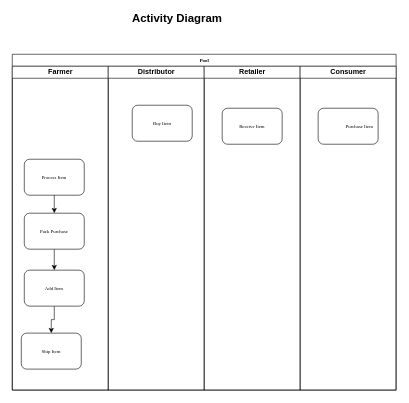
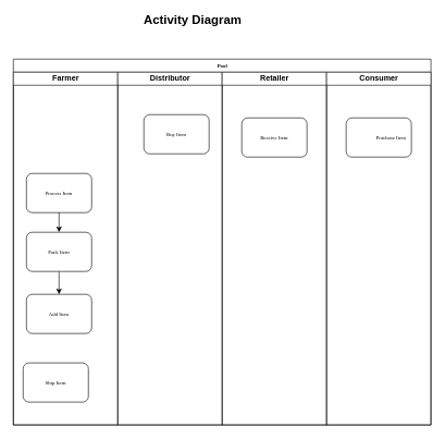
  <mxCell id="0" />
  <mxCell id="1" parent="0" />
  <mxCell id="2" value="Pool" style="swimlane;html=1;childLayout=stackLayout;startSize=20;rounded=0;shadow=0;labelBackgroundColor=none;strokeWidth=1;fontFamily=Verdana;fontSize=8;align=center;" parent="1" vertex="1"><mxGeometry x="20" y="90" width="640" height="560" as="geometry" /></mxCell>
  <mxCell id="3" value="Farmer" style="swimlane;html=1;startSize=20;" parent="2" vertex="1"><mxGeometry y="20" width="160" height="540" as="geometry"><mxRectangle y="20" width="30" height="730" as="alternateBounds" /></mxGeometry></mxCell>
  <mxCell id="4" value="Process Item" style="rounded=1;whiteSpace=wrap;html=1;shadow=0;labelBackgroundColor=none;strokeWidth=1;fontFamily=Verdana;fontSize=8;align=center;" parent="3" vertex="1"><mxGeometry x="20" y="155" width="100" height="60" as="geometry" /></mxCell>
  <mxCell id="5" style="edgeStyle=orthogonalEdgeStyle;rounded=0;orthogonalLoop=1;jettySize=auto;html=1;exitX=0.5;exitY=1;exitDx=0;exitDy=0;entryX=0.5;entryY=0;entryDx=0;entryDy=0;" parent="3" target="7" edge="1"><mxGeometry relative="1" as="geometry"><mxPoint x="70" y="215" as="sourcePoint" /></mxGeometry></mxCell>
  <mxCell id="6" style="edgeStyle=orthogonalEdgeStyle;rounded=0;orthogonalLoop=1;jettySize=auto;html=1;exitX=0.5;exitY=1;exitDx=0;exitDy=0;entryX=0.5;entryY=0;entryDx=0;entryDy=0;" parent="3" source="7" target="9" edge="1"><mxGeometry relative="1" as="geometry" /></mxCell>
- <mxCell id="7" value="Pack Purchase" style="rounded=1;whiteSpace=wrap;html=1;shadow=0;labelBackgroundColor=none;strokeWidth=1;fontFamily=Verdana;fontSize=8;align=center;" parent="3" vertex="1"><mxGeometry x="20" y="245" width="100" height="60" as="geometry" /></mxCell>
- <mxCell id="8" style="edgeStyle=orthogonalEdgeStyle;rounded=0;orthogonalLoop=1;jettySize=auto;html=1;exitX=0.5;exitY=1;exitDx=0;exitDy=0;entryX=0.5;entryY=0;entryDx=0;entryDy=0;" parent="3" source="9" target="10" edge="1"><mxGeometry relative="1" as="geometry" /></mxCell>
+ <mxCell id="7" value="Pack Item" style="rounded=1;whiteSpace=wrap;html=1;shadow=0;labelBackgroundColor=none;strokeWidth=1;fontFamily=Verdana;fontSize=8;align=center;" parent="3" vertex="1"><mxGeometry x="20" y="245" width="100" height="60" as="geometry" /></mxCell>
  <mxCell id="9" value="Add Item" style="rounded=1;whiteSpace=wrap;html=1;shadow=0;labelBackgroundColor=none;strokeWidth=1;fontFamily=Verdana;fontSize=8;align=center;" parent="3" vertex="1"><mxGeometry x="20" y="340" width="100" height="60" as="geometry" /></mxCell>
  <mxCell id="10" value="Ship Item" style="rounded=1;whiteSpace=wrap;html=1;shadow=0;labelBackgroundColor=none;strokeWidth=1;fontFamily=Verdana;fontSize=8;align=center;" parent="3" vertex="1"><mxGeometry x="15" y="445" width="100" height="60" as="geometry" /></mxCell>
  <mxCell id="11" value="Distributor" style="swimlane;html=1;startSize=20;" parent="2" vertex="1"><mxGeometry x="160" y="20" width="160" height="540" as="geometry" /></mxCell>
  <mxCell id="12" value="Buy Item" style="rounded=1;whiteSpace=wrap;html=1;shadow=0;labelBackgroundColor=none;strokeWidth=1;fontFamily=Verdana;fontSize=8;align=center;" parent="11" vertex="1"><mxGeometry x="40" y="65" width="100" height="60" as="geometry" /></mxCell>
  <mxCell id="13" value="Retailer" style="swimlane;html=1;startSize=20;" parent="2" vertex="1"><mxGeometry x="320" y="20" width="160" height="540" as="geometry" /></mxCell>
  <mxCell id="14" value="Receive Item" style="rounded=1;whiteSpace=wrap;html=1;shadow=0;labelBackgroundColor=none;strokeWidth=1;fontFamily=Verdana;fontSize=8;align=center;" parent="13" vertex="1"><mxGeometry x="30" y="70" width="100" height="60" as="geometry" /></mxCell>
  <mxCell id="15" value="Consumer" style="swimlane;html=1;startSize=20;" parent="2" vertex="1"><mxGeometry x="480" y="20" width="160" height="540" as="geometry" /></mxCell>
  <mxCell id="16" value="&lt;blockquote style=&quot;text-align: justify ; margin: 0px 0px 0px 40px ; border: none ; padding: 0px&quot;&gt;Purchase Item&amp;nbsp;&lt;/blockquote&gt;" style="rounded=1;whiteSpace=wrap;html=1;shadow=0;labelBackgroundColor=none;strokeWidth=1;fontFamily=Verdana;fontSize=8;align=center;" parent="15" vertex="1"><mxGeometry x="30" y="70" width="100" height="60" as="geometry" /></mxCell>
  <mxCell id="17" value="Activity Diagram" style="text;html=1;strokeColor=none;fillColor=none;align=center;verticalAlign=middle;whiteSpace=wrap;rounded=0;fontSize=19;fontStyle=1" parent="1" vertex="1"><mxGeometry x="200" y="20" width="190" height="20" as="geometry" /></mxCell>
